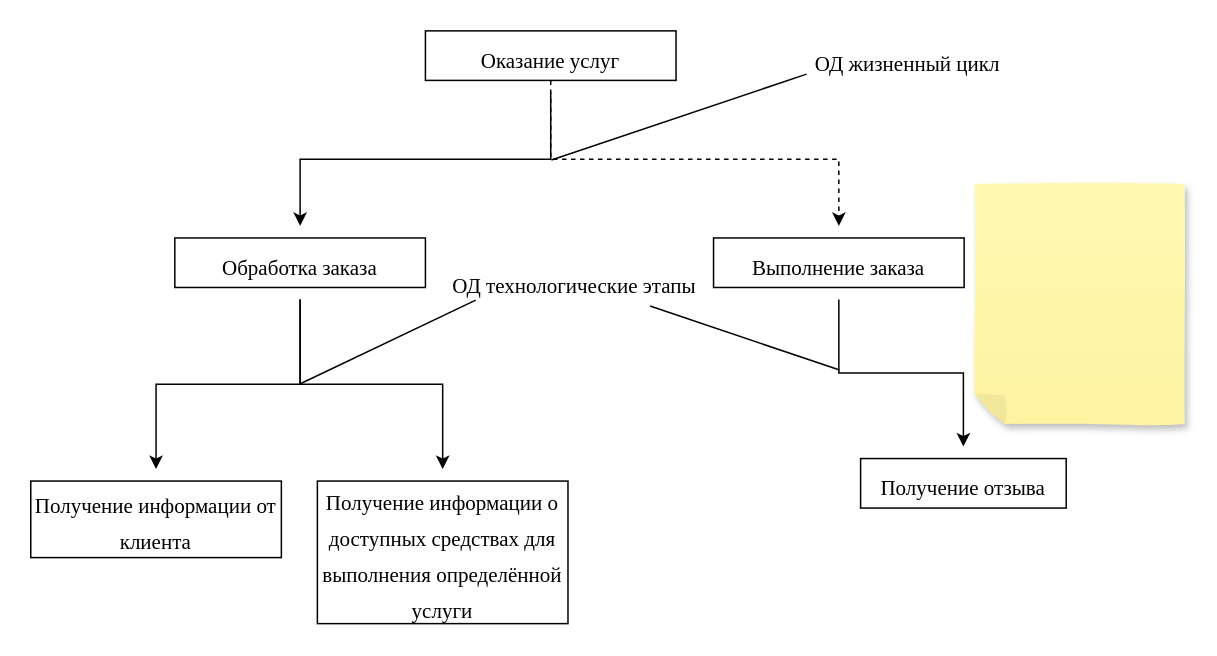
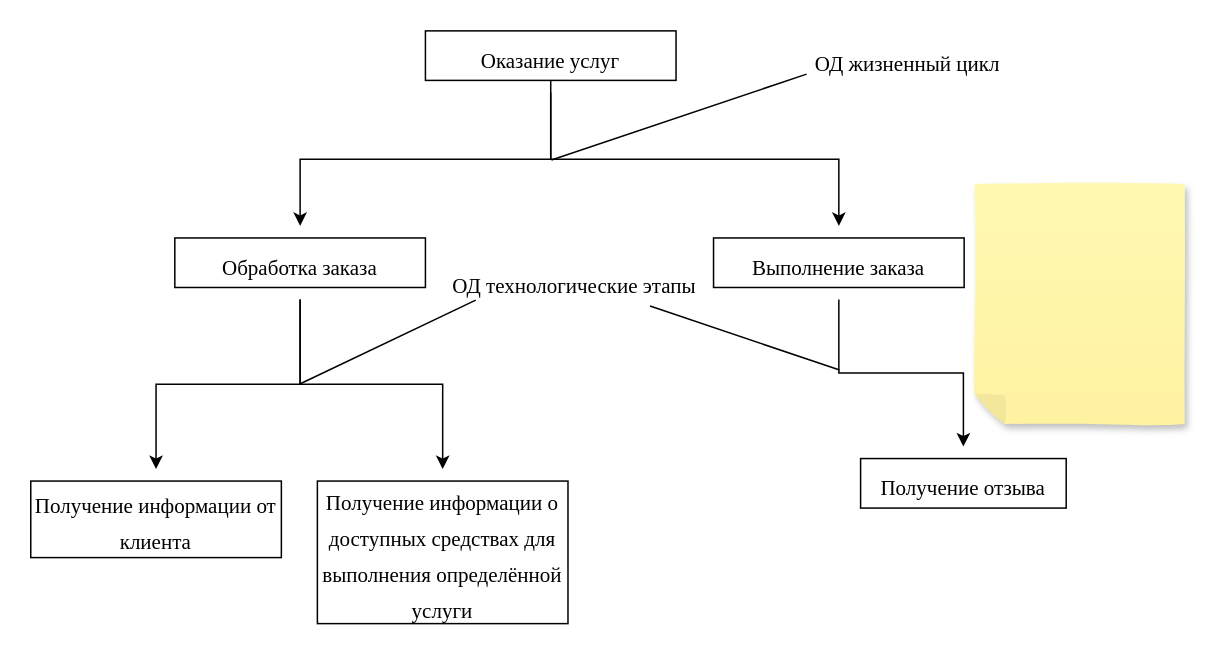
  <mxCell id="0" />
  <mxCell id="1" parent="0" />
  <mxCell id="2" style="edgeStyle=orthogonalEdgeStyle;rounded=0;sketch=0;hachureGap=4;jumpStyle=none;orthogonalLoop=1;jettySize=auto;html=1;shadow=0;fontFamily=Architects Daughter;fontSource=https%3A%2F%2Ffonts.googleapis.com%2Fcss%3Ffamily%3DArchitects%2BDaughter;fontSize=14;startArrow=none;startFill=0;endArrow=classic;endFill=1;startSize=6;endSize=6;sourcePerimeterSpacing=8;targetPerimeterSpacing=8;strokeColor=default;" parent="1" source="4" target="7" edge="1"><mxGeometry relative="1" as="geometry" /></mxCell>
- <mxCell id="3" style="edgeStyle=orthogonalEdgeStyle;rounded=0;sketch=0;hachureGap=4;jumpStyle=none;orthogonalLoop=1;jettySize=auto;html=1;shadow=0;fontFamily=Architects Daughter;fontSource=https%3A%2F%2Ffonts.googleapis.com%2Fcss%3Ffamily%3DArchitects%2BDaughter;fontSize=14;startArrow=none;startFill=0;endArrow=classic;endFill=1;startSize=6;endSize=6;sourcePerimeterSpacing=8;targetPerimeterSpacing=8;strokeColor=default;exitX=0.5;exitY=1;exitDx=0;exitDy=0;dashed=1;" parent="1" source="4" target="9" edge="1"><mxGeometry relative="1" as="geometry" /></mxCell>
+ <mxCell id="3" style="edgeStyle=orthogonalEdgeStyle;rounded=0;sketch=0;hachureGap=4;jumpStyle=none;orthogonalLoop=1;jettySize=auto;html=1;shadow=0;fontFamily=Architects Daughter;fontSource=https%3A%2F%2Ffonts.googleapis.com%2Fcss%3Ffamily%3DArchitects%2BDaughter;fontSize=14;startArrow=none;startFill=0;endArrow=classic;endFill=1;startSize=6;endSize=6;sourcePerimeterSpacing=8;targetPerimeterSpacing=8;strokeColor=default;exitX=0.5;exitY=1;exitDx=0;exitDy=0;" parent="1" source="4" target="9" edge="1"><mxGeometry relative="1" as="geometry" /></mxCell>
  <mxCell id="4" value="&lt;span style=&quot;font-size: 14px&quot;&gt;Оказание услуг&lt;/span&gt;" style="rounded=0;whiteSpace=wrap;html=1;sketch=0;hachureGap=4;fontFamily=Architects Daughter;fontSource=https%3A%2F%2Ffonts.googleapis.com%2Fcss%3Ffamily%3DArchitects%2BDaughter;fontSize=20;align=center;shadow=0;" parent="1" vertex="1"><mxGeometry x="283" y="20" width="167" height="33" as="geometry" /></mxCell>
  <mxCell id="5" style="edgeStyle=orthogonalEdgeStyle;rounded=0;sketch=0;hachureGap=4;jumpStyle=none;orthogonalLoop=1;jettySize=auto;html=1;shadow=0;fontFamily=Architects Daughter;fontSource=https%3A%2F%2Ffonts.googleapis.com%2Fcss%3Ffamily%3DArchitects%2BDaughter;fontSize=14;startArrow=none;startFill=0;endArrow=classic;endFill=1;startSize=6;endSize=6;sourcePerimeterSpacing=8;targetPerimeterSpacing=8;strokeColor=default;" parent="1" source="7" target="10" edge="1"><mxGeometry relative="1" as="geometry" /></mxCell>
  <mxCell id="6" style="edgeStyle=orthogonalEdgeStyle;rounded=0;sketch=0;hachureGap=4;jumpStyle=none;orthogonalLoop=1;jettySize=auto;html=1;shadow=0;fontFamily=Architects Daughter;fontSource=https%3A%2F%2Ffonts.googleapis.com%2Fcss%3Ffamily%3DArchitects%2BDaughter;fontSize=14;startArrow=none;startFill=0;endArrow=classic;endFill=1;startSize=6;endSize=6;sourcePerimeterSpacing=8;targetPerimeterSpacing=8;strokeColor=default;" parent="1" source="7" target="11" edge="1"><mxGeometry relative="1" as="geometry" /></mxCell>
  <mxCell id="7" value="&lt;span style=&quot;font-size: 14px&quot;&gt;Обработка заказа&lt;/span&gt;" style="rounded=0;whiteSpace=wrap;html=1;sketch=0;hachureGap=4;fontFamily=Architects Daughter;fontSource=https%3A%2F%2Ffonts.googleapis.com%2Fcss%3Ffamily%3DArchitects%2BDaughter;fontSize=20;align=center;shadow=0;" parent="1" vertex="1"><mxGeometry x="116" y="158" width="167" height="33" as="geometry" /></mxCell>
  <mxCell id="8" style="edgeStyle=orthogonalEdgeStyle;rounded=0;sketch=0;hachureGap=4;jumpStyle=none;orthogonalLoop=1;jettySize=auto;html=1;shadow=0;fontFamily=Architects Daughter;fontSource=https%3A%2F%2Ffonts.googleapis.com%2Fcss%3Ffamily%3DArchitects%2BDaughter;fontSize=14;startArrow=none;startFill=0;endArrow=classic;endFill=1;startSize=6;endSize=6;sourcePerimeterSpacing=8;targetPerimeterSpacing=8;strokeColor=default;" parent="1" source="9" target="12" edge="1"><mxGeometry relative="1" as="geometry" /></mxCell>
  <mxCell id="9" value="&lt;span style=&quot;font-size: 14px&quot;&gt;Выполнение заказа&lt;/span&gt;" style="rounded=0;whiteSpace=wrap;html=1;sketch=0;hachureGap=4;fontFamily=Architects Daughter;fontSource=https%3A%2F%2Ffonts.googleapis.com%2Fcss%3Ffamily%3DArchitects%2BDaughter;fontSize=20;align=center;shadow=0;" parent="1" vertex="1"><mxGeometry x="475" y="158" width="167" height="33" as="geometry" /></mxCell>
  <mxCell id="10" value="&lt;span style=&quot;font-size: 14px&quot;&gt;Получение информации от клиента&lt;/span&gt;" style="rounded=0;whiteSpace=wrap;html=1;sketch=0;hachureGap=4;fontFamily=Architects Daughter;fontSource=https%3A%2F%2Ffonts.googleapis.com%2Fcss%3Ffamily%3DArchitects%2BDaughter;fontSize=20;align=center;shadow=0;" parent="1" vertex="1"><mxGeometry x="20" y="320" width="167" height="51" as="geometry" /></mxCell>
  <mxCell id="11" value="&lt;span style=&quot;font-size: 14px&quot;&gt;Получение информации о доступных средствах для выполнения определённой услуги&lt;/span&gt;" style="rounded=0;whiteSpace=wrap;html=1;sketch=0;hachureGap=4;fontFamily=Architects Daughter;fontSource=https%3A%2F%2Ffonts.googleapis.com%2Fcss%3Ffamily%3DArchitects%2BDaughter;fontSize=20;align=center;shadow=0;" parent="1" vertex="1"><mxGeometry x="211" y="320" width="167" height="95" as="geometry" /></mxCell>
  <mxCell id="12" value="&lt;span style=&quot;font-size: 14px&quot;&gt;Получение отзыва&lt;/span&gt;" style="rounded=0;whiteSpace=wrap;html=1;sketch=0;hachureGap=4;fontFamily=Architects Daughter;fontSource=https%3A%2F%2Ffonts.googleapis.com%2Fcss%3Ffamily%3DArchitects%2BDaughter;fontSize=20;align=center;shadow=0;" parent="1" vertex="1"><mxGeometry x="573" y="305" width="137" height="33" as="geometry" /></mxCell>
  <mxCell id="13" value="" style="edgeStyle=none;orthogonalLoop=1;jettySize=auto;html=1;rounded=0;shadow=0;sketch=0;hachureGap=4;fontFamily=Architects Daughter;fontSource=https%3A%2F%2Ffonts.googleapis.com%2Fcss%3Ffamily%3DArchitects%2BDaughter;fontSize=14;startArrow=none;startFill=0;endArrow=none;endFill=0;startSize=6;endSize=6;sourcePerimeterSpacing=8;targetPerimeterSpacing=8;strokeColor=default;jumpStyle=none;entryX=0.015;entryY=0.8;entryDx=0;entryDy=0;entryPerimeter=0;" parent="1" target="16" edge="1"><mxGeometry width="120" relative="1" as="geometry"><mxPoint x="367" y="106" as="sourcePoint" /><mxPoint x="530" y="50" as="targetPoint" /><Array as="points" /></mxGeometry></mxCell>
  <mxCell id="14" value="" style="edgeStyle=none;orthogonalLoop=1;jettySize=auto;html=1;rounded=0;shadow=0;sketch=0;hachureGap=4;fontFamily=Architects Daughter;fontSource=https%3A%2F%2Ffonts.googleapis.com%2Fcss%3Ffamily%3DArchitects%2BDaughter;fontSize=14;startArrow=none;startFill=0;endArrow=none;endFill=0;startSize=6;endSize=6;sourcePerimeterSpacing=8;targetPerimeterSpacing=8;strokeColor=default;jumpStyle=none;entryX=0.788;entryY=1.114;entryDx=0;entryDy=0;entryPerimeter=0;" parent="1" target="17" edge="1"><mxGeometry width="120" relative="1" as="geometry"><mxPoint x="559" y="246" as="sourcePoint" /><mxPoint x="419" y="207" as="targetPoint" /><Array as="points" /></mxGeometry></mxCell>
  <mxCell id="15" value="" style="edgeStyle=none;orthogonalLoop=1;jettySize=auto;html=1;rounded=0;shadow=0;sketch=0;hachureGap=4;fontFamily=Architects Daughter;fontSource=https%3A%2F%2Ffonts.googleapis.com%2Fcss%3Ffamily%3DArchitects%2BDaughter;fontSize=14;startArrow=none;startFill=0;endArrow=none;endFill=0;startSize=6;endSize=6;sourcePerimeterSpacing=8;targetPerimeterSpacing=8;strokeColor=default;jumpStyle=none;entryX=0.128;entryY=0.924;entryDx=0;entryDy=0;entryPerimeter=0;" parent="1" target="17" edge="1"><mxGeometry width="120" relative="1" as="geometry"><mxPoint x="200" y="255" as="sourcePoint" /><mxPoint x="314" y="206" as="targetPoint" /><Array as="points" /></mxGeometry></mxCell>
  <mxCell id="16" value="ОД жизненный цикл" style="text;html=1;align=center;verticalAlign=middle;resizable=0;points=[];autosize=1;strokeColor=none;fillColor=none;sketch=1;hachureGap=4;fontFamily=Architects Daughter;fontSource=https%3A%2F%2Ffonts.googleapis.com%2Fcss%3Ffamily%3DArchitects%2BDaughter;fontSize=14;" parent="1" vertex="1"><mxGeometry x="535" y="32" width="137" height="21" as="geometry" /></mxCell>
  <mxCell id="17" value="ОД технологические этапы" style="text;html=1;align=center;verticalAlign=middle;resizable=0;points=[];autosize=1;strokeColor=none;fillColor=none;sketch=1;hachureGap=4;fontFamily=Architects Daughter;fontSource=https%3A%2F%2Ffonts.googleapis.com%2Fcss%3Ffamily%3DArchitects%2BDaughter;fontSize=14;rotation=0;" parent="1" vertex="1"><mxGeometry x="294" y="180" width="176" height="21" as="geometry" /></mxCell>
  <mxCell id="18" value="" style="shape=note;whiteSpace=wrap;html=1;backgroundOutline=1;fontColor=#000000;darkOpacity=0.05;fillColor=#FFF9B2;strokeColor=none;fillStyle=solid;direction=west;gradientDirection=north;gradientColor=#FFF2A1;shadow=1;size=20;pointerEvents=1;sketch=1;hachureGap=4;fontFamily=Architects Daughter;fontSource=https%3A%2F%2Ffonts.googleapis.com%2Fcss%3Ffamily%3DArchitects%2BDaughter;fontSize=14;align=left;" parent="1" vertex="1"><mxGeometry x="649" y="122" width="140" height="160" as="geometry" /></mxCell>
